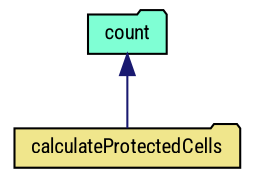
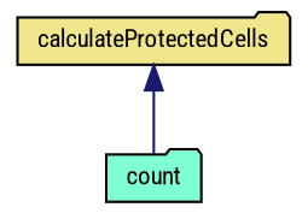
  digraph {
    rankdir=TB
    fontname="Roboto Condensed"
    node [color=black fontname="Roboto Condensed" fontsize=10 shape=folder style=filled]
    n1 [fillcolor=khaki fontcolor=black height=0.2 label=calculateProtectedCells width=0.4]
    n2 [height=0.2 label=count width=0.4 fillcolor=aquamarine]
-   n2 -> n1 [color=midnightblue dir=back fontname="Roboto Condensed" fontsize=10 labelfontname=Helvetica labelfontsize=10 style=solid]
+   n1 -> n2 [color=midnightblue dir=back fontname="Roboto Condensed" fontsize=10 labelfontname=Helvetica labelfontsize=10 style=solid]
  }
